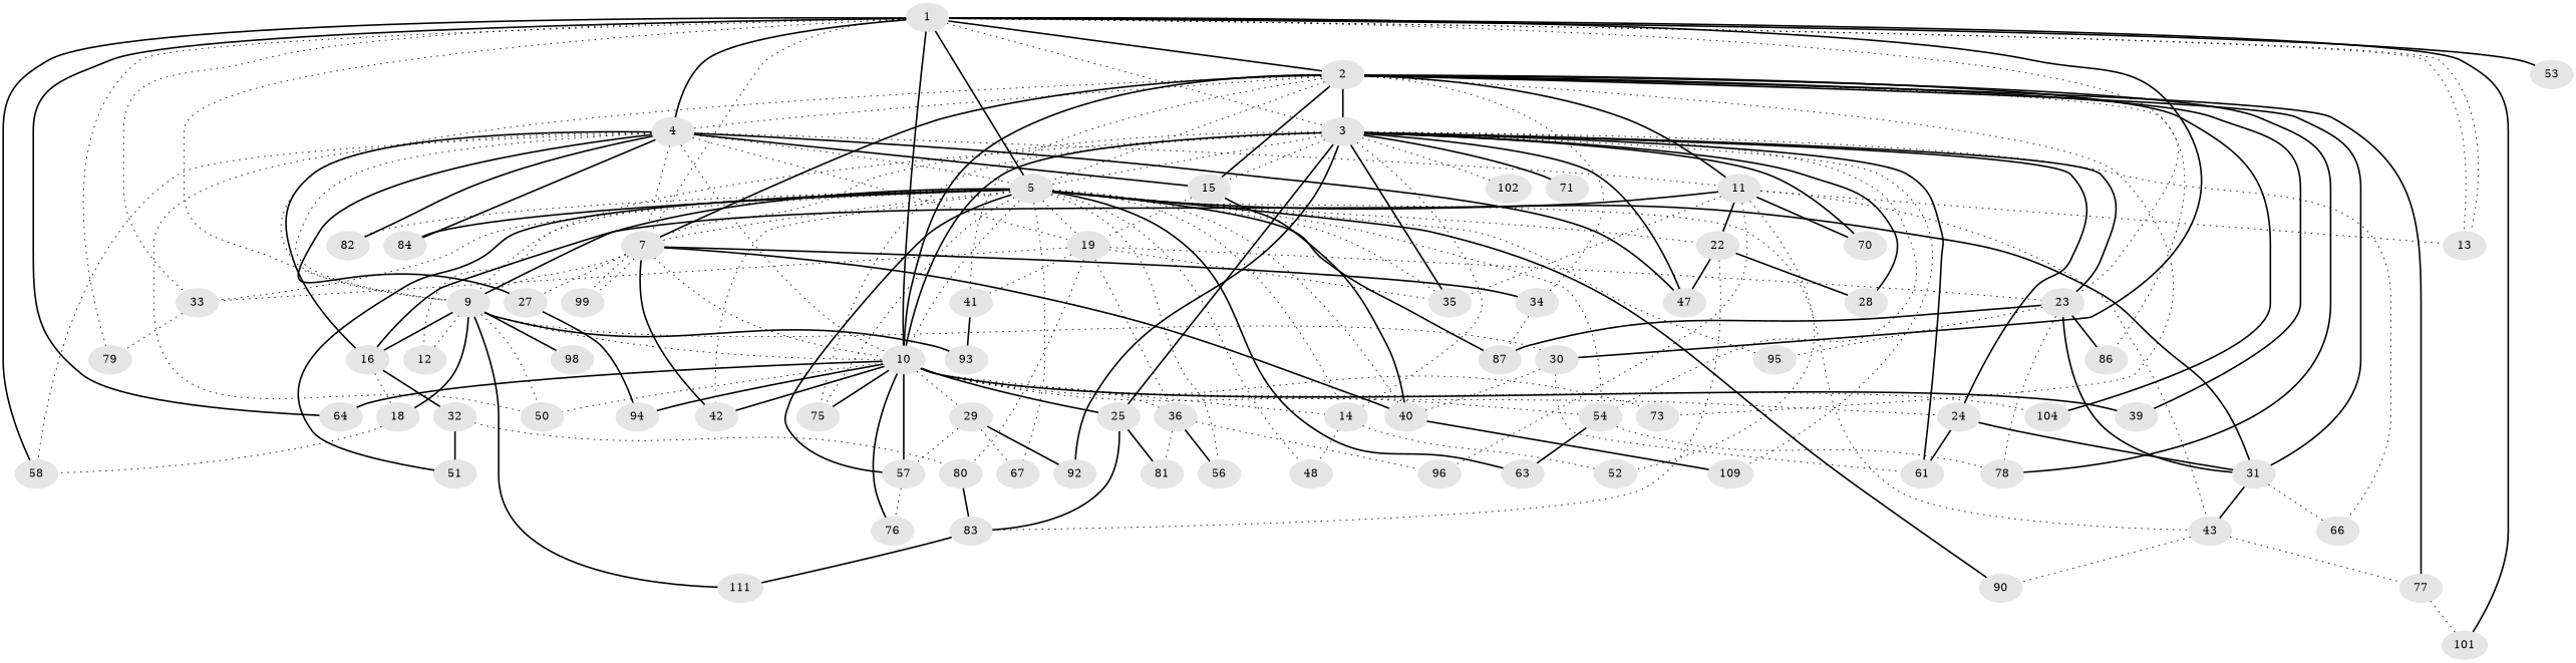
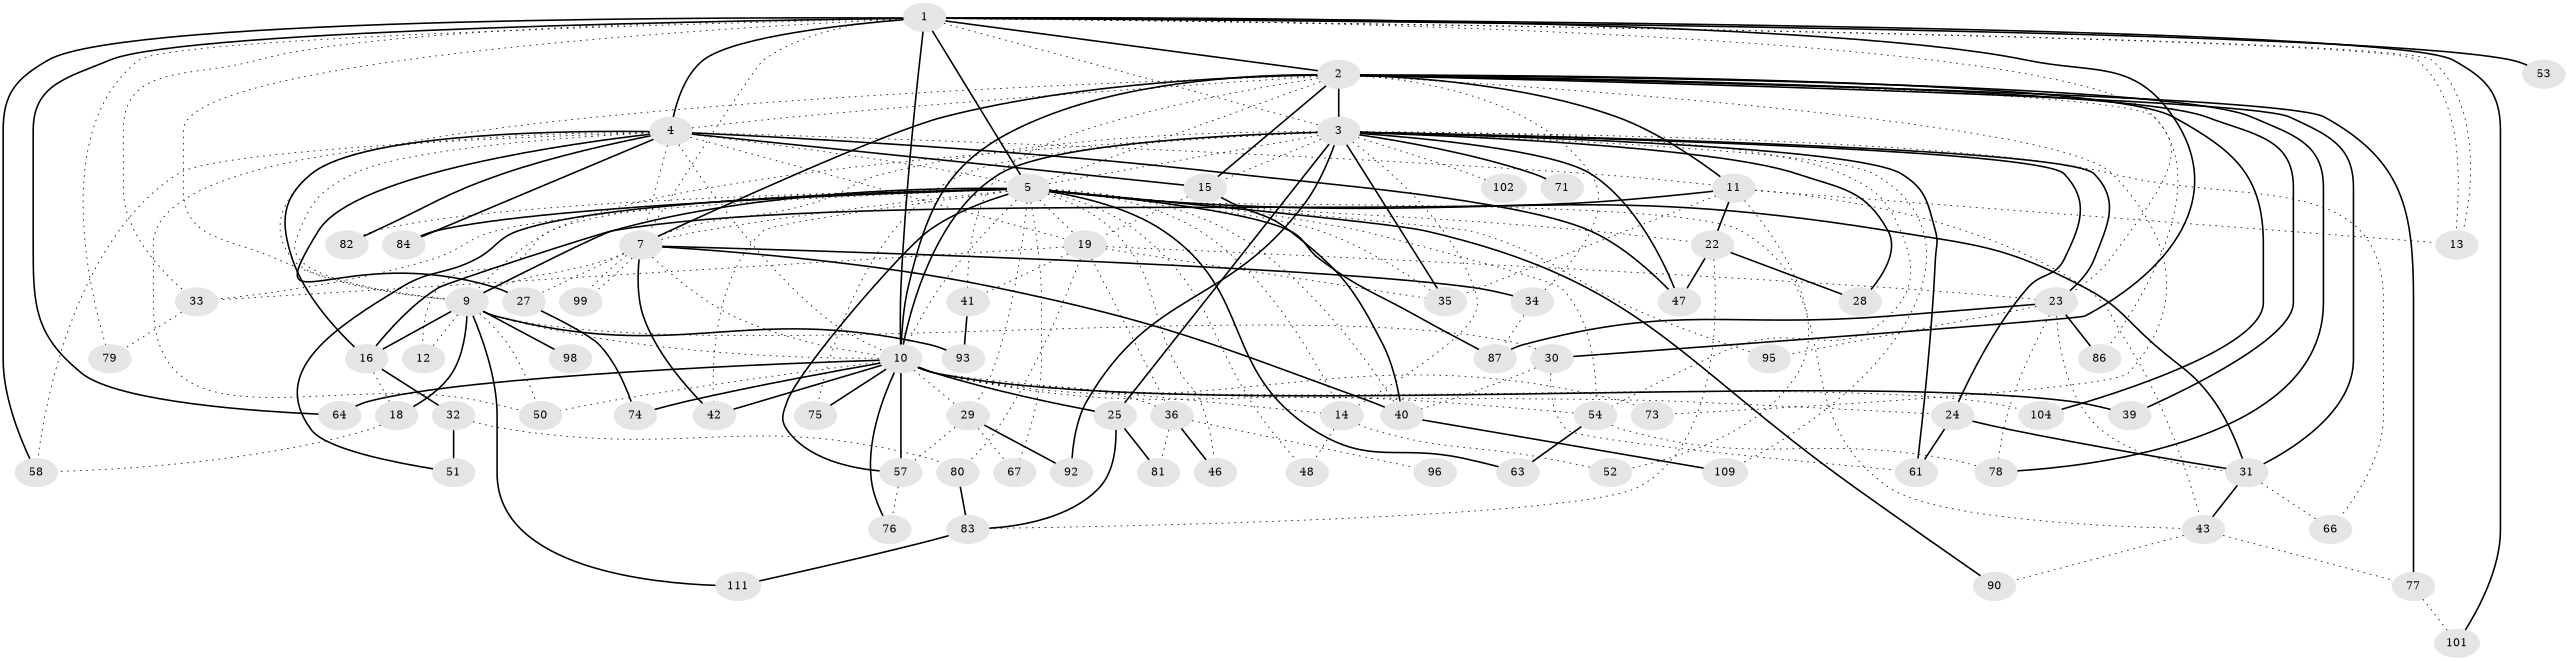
  graph {
    node [color=gray90 style=filled]
    edge [style=dotted]
    1 [super="+20"]
    2 [super="+49"]
    3 [super="+6"]
    4 [super="+45"]
    5 [super="+8"]
    7 [super="+26"]
    9 [super="+38"]
    10 [super="+68"]
    13
    23 [super="+46"]
    30 [super="+89"]
    33 [super="+69"]
    53
    58 [super="+59"]
    64
    79
    101
    11 [super="+37"]
    15 [super="+17"]
    31 [super="+105"]
    34 [super="+108"]
    39
    41
    73
    77
    78 [super="+97"]
    86
    104
    14 [super="+94"]
    24
    25
    28
    47
    54 [super="+85"]
    61 [super="+100"]
    66
-   70
    71
    75
    92
    102
    109
    35 [super="+88"]
    16 [super="+103"]
    19 [super="+21"]
    27
    50 [super="+65"]
    82
    84
    12
    22 [super="+62"]
    29 [super="+55"]
    40 [super="+60"]
    42 [super="+110"]
    43 [super="+44"]
    48
    51 [super="+106"]
-   56
+   56 [label=46]
    57 [super="+72"]
    63
    67
    87
    90
    95
    99
    18
    93
    98
    111
    36 [super="+91"]
-   74 [label=94]
+   74
    76
    52
    96
    32
    80
    83 [super="+107"]
    81
    1 -- 2 [style=bold]
    1 -- 3 [weight=2]
    1 -- 4 [style=bold]
    1 -- 5 [style=bold weight=3]
    1 -- 7
    1 -- 9
    1 -- 10 [style=bold]
    1 -- 13
    1 -- 13
    1 -- 23
    1 -- 30 [style=bold]
    1 -- 33
    1 -- 53 [style=bold weight=2]
    1 -- 58 [style=bold]
    1 -- 64 [style=bold]
    1 -- 79
    1 -- 101 [style=bold]
    2 -- 3 [style=bold weight=2]
    2 -- 4
    2 -- 5 [weight=2]
    2 -- 7 [style=bold]
    2 -- 9
    2 -- 10 [style=bold]
    2 -- 11 [style=bold]
    2 -- 15 [style=bold]
    2 -- 31 [style=bold]
    2 -- 34
    2 -- 39 [style=bold]
    2 -- 41
    2 -- 73
    2 -- 77 [style=bold]
    2 -- 78 [style=bold]
    2 -- 86
    2 -- 104 [style=bold]
    3 -- 5 [weight=4]
    3 -- 7 [weight=2]
    3 -- 9 [weight=2]
    3 -- 10 [style=bold weight=2]
    3 -- 23 [style=bold]
    3 -- 15
    3 -- 14
    3 -- 24 [style=bold]
    3 -- 25 [style=bold]
    3 -- 28 [style=bold]
    3 -- 47 [style=bold]
    3 -- 54
    3 -- 61 [style=bold]
    3 -- 66
-   3 -- 70 [style=bold]
    3 -- 71 [style=bold weight=2]
    3 -- 75
    3 -- 92 [style=bold]
    3 -- 102
    3 -- 109
    3 -- 35 [style=bold weight=2]
    4 -- 5 [weight=2]
    4 -- 7
    4 -- 9
    4 -- 10
    4 -- 58
    4 -- 11
    4 -- 15 [style=bold]
    4 -- 47 [style=bold]
    4 -- 16 [style=bold]
    4 -- 19
    4 -- 27 [style=bold]
    4 -- 50
    4 -- 82 [style=bold]
    4 -- 84 [style=bold]
    5 -- 7 [weight=3]
    5 -- 9 [style=bold weight=3]
    5 -- 10 [weight=3]
    5 -- 33
    5 -- 31 [style=bold]
    5 -- 14
    5 -- 54
    5 -- 35
    5 -- 19 [weight=2]
    5 -- 82
    5 -- 84 [style=bold]
    5 -- 12
    5 -- 22
-   5 -- 75 [weight=2]
+   5 -- 29 [weight=2]
    5 -- 40
    5 -- 42
    5 -- 43
    5 -- 48
    5 -- 51 [style=bold]
    5 -- 56
    5 -- 57 [style=bold]
    5 -- 63 [style=bold]
    5 -- 67
    5 -- 87 [style=bold]
    5 -- 90 [style=bold]
    5 -- 95
    7 -- 9
    7 -- 10
    7 -- 34 [style=bold]
    7 -- 27
    7 -- 40 [style=bold]
    7 -- 42 [style=bold]
    7 -- 99
    7 -- 99
    9 -- 10
    9 -- 30
    9 -- 16 [style=bold]
    9 -- 50
    9 -- 12
    9 -- 18 [style=bold]
    9 -- 93 [style=bold]
    9 -- 98 [style=bold]
    9 -- 111 [style=bold]
    10 -- 64 [style=bold]
    10 -- 39 [style=bold]
    10 -- 73
    10 -- 104
    10 -- 14
    10 -- 24
    10 -- 25 [style=bold]
    10 -- 54
    10 -- 75 [style=bold]
    10 -- 50
    10 -- 29
    10 -- 42 [style=bold]
    10 -- 57 [style=bold]
    10 -- 36 [weight=2]
    10 -- 74 [style=bold]
    10 -- 76 [style=bold]
-   23 -- 31 [style=bold]
+   23 -- 31
    23 -- 78
    23 -- 86 [style=bold]
    23 -- 87 [style=bold]
    23 -- 95
    30 -- 61
    30 -- 40
    33 -- 79
    11 -- 13
-   11 -- 70 [style=bold]
    11 -- 35
    11 -- 16 [style=bold]
    11 -- 22 [style=bold]
    11 -- 43
    11 -- 52
-   11 -- 96
    15 -- 19
    15 -- 40 [style=bold]
    31 -- 66
    31 -- 43 [style=bold]
    34 -- 87
    41 -- 93 [style=bold]
    77 -- 101
    14 -- 48
    14 -- 52
    24 -- 31 [style=bold]
    24 -- 61 [style=bold]
    25 -- 83 [style=bold]
    25 -- 81 [style=bold]
    54 -- 78
    54 -- 63 [style=bold]
    16 -- 18
    16 -- 32 [style=bold]
    19 -- 23
    19 -- 33
    19 -- 41
    19 -- 35
    19 -- 36
    19 -- 80
    27 -- 74 [style=bold]
    22 -- 28 [style=bold]
    22 -- 47 [style=bold]
    22 -- 83
    29 -- 92 [style=bold]
    29 -- 57
    29 -- 67
    40 -- 109 [style=bold]
    43 -- 77
    43 -- 90
    57 -- 76
    18 -- 58
    36 -- 56 [style=bold]
    36 -- 96
    36 -- 81
    32 -- 51 [style=bold weight=2]
    32 -- 80
    80 -- 83 [style=bold]
    83 -- 111 [style=bold]
  }
